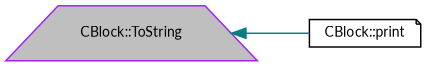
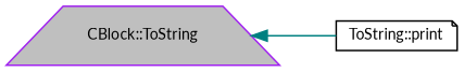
  digraph {
    rankdir=LR
    fontname=Lato
    node [fontname=Lato fontsize=10 style=filled]
    n1 [color=purple fillcolor=grey75 fontcolor=black height=0.2 label="CBlock::ToString" shape=trapezium width=0.4]
-   n2 [color=black fillcolor=white height=0.2 label="CBlock::print" shape=note width=0.4]
+   n2 [color=black fillcolor=white height=0.2 label="ToString::print" shape=note width=0.4]
    n1 -> n2 [color=teal dir=back fontname=Lato fontsize=10 labelfontname=Helvetica labelfontsize=10 style=solid]
  }
